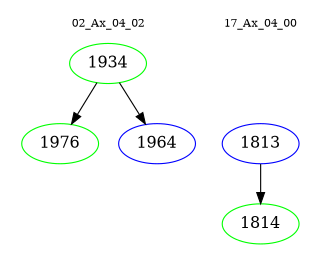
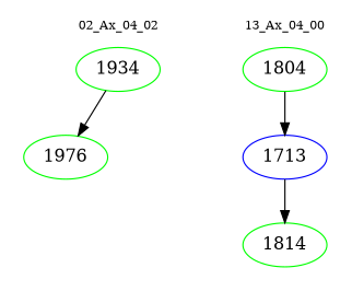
  digraph {
    fontname="DejaVu Serif"
    node [color=green fontname="DejaVu Serif"]
    edge [color=black fontname="DejaVu Serif"]
    n1 [label=1934]
    n2 [label=1976]
-   n3 [color=blue label=1964]
-   n5 [color=blue label=1813]
+   n4 [label=1804]
+   n5 [color=blue label=1713]
    n6 [label=1814]
    subgraph cluster_1 {
      color=white
      fontsize=10
      label="02_Ax_04_02"
      n1
      n2
-     n3
    }
    subgraph cluster_2 {
      color=white
      fontsize=10
-     label="17_Ax_04_00"
+     label="13_Ax_04_00"
+     n4
      n5
      n6
    }
    n1 -> n2
-   n1 -> n3
+   n4 -> n5
    n5 -> n6
  }
